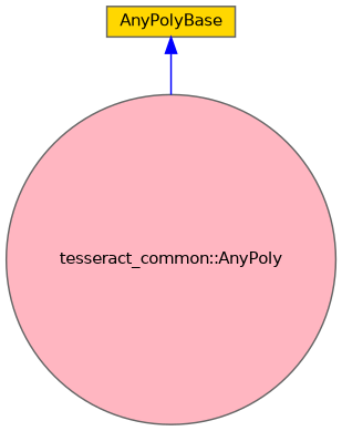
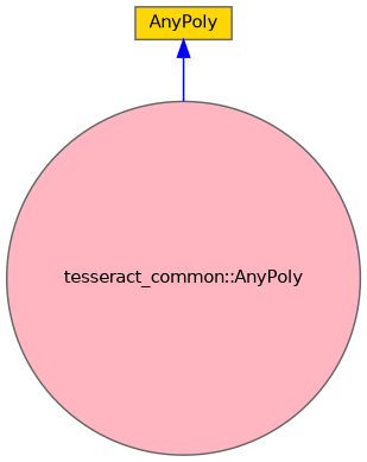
  digraph {
    node [color=gray40 fontname=Helvetica fontsize=10 style=filled]
    n1 [fillcolor=lightpink fontcolor=black height=0.2 label="tesseract_common::AnyPoly" shape=circle width=0.4]
-   n2 [fillcolor=gold height=0.2 label=AnyPolyBase shape=box width=0.4]
+   n2 [fillcolor=gold height=0.2 label=AnyPoly shape=box width=0.4]
    n2 -> n1 [color=blue dir=back fontname=Helvetica fontsize=10 labelfontname=Helvetica labelfontsize=10 style=solid]
  }
